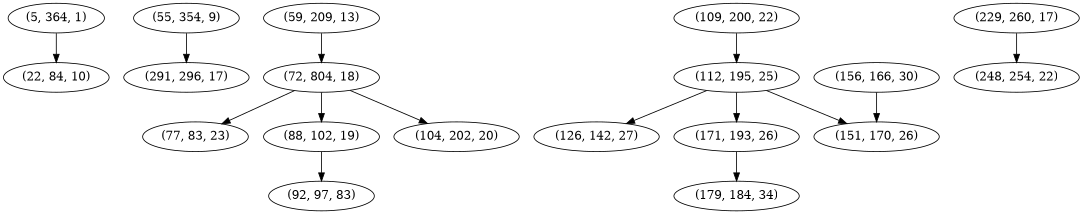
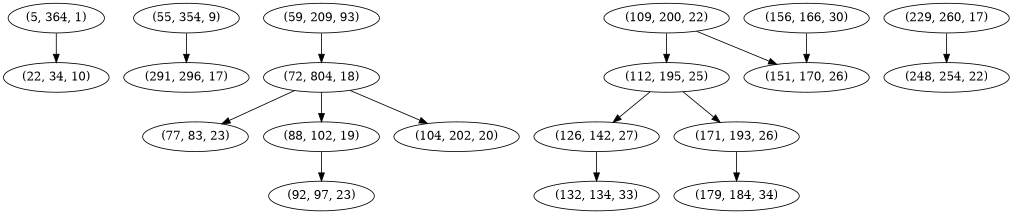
  digraph {
    "(5, 364, 1)"
-   "(22, 34, 10)" [label="(22, 84, 10)"]
+   "(22, 34, 10)"
    "(55, 354, 9)"
    "(291, 296, 17)"
    n5 [label="(72, 804, 18)"]
-   "(59, 209, 13)"
+   "(59, 209, 13)" [label="(59, 209, 93)"]
    "(77, 83, 23)"
    "(88, 102, 19)"
    "(104, 202, 20)"
-   "(92, 97, 23)" [label="(92, 97, 83)"]
+   "(92, 97, 23)"
    "(109, 200, 22)"
    "(112, 195, 25)"
    "(126, 142, 27)"
    "(151, 170, 26)"
    "(171, 193, 26)"
+   "(132, 134, 33)"
    "(179, 184, 34)"
    "(156, 166, 30)"
    "(229, 260, 17)"
    "(248, 254, 22)"
    "(5, 364, 1)" -> "(22, 34, 10)"
    "(55, 354, 9)" -> "(291, 296, 17)"
    n5 -> "(77, 83, 23)"
    n5 -> "(88, 102, 19)"
    n5 -> "(104, 202, 20)"
    "(59, 209, 13)" -> n5
    "(88, 102, 19)" -> "(92, 97, 23)"
    "(109, 200, 22)" -> "(112, 195, 25)"
    "(112, 195, 25)" -> "(126, 142, 27)"
-   "(112, 195, 25)" -> "(151, 170, 26)"
+   "(109, 200, 22)" -> "(151, 170, 26)"
    "(112, 195, 25)" -> "(171, 193, 26)"
+   "(126, 142, 27)" -> "(132, 134, 33)"
    "(171, 193, 26)" -> "(179, 184, 34)"
    "(156, 166, 30)" -> "(151, 170, 26)"
    "(229, 260, 17)" -> "(248, 254, 22)"
  }
